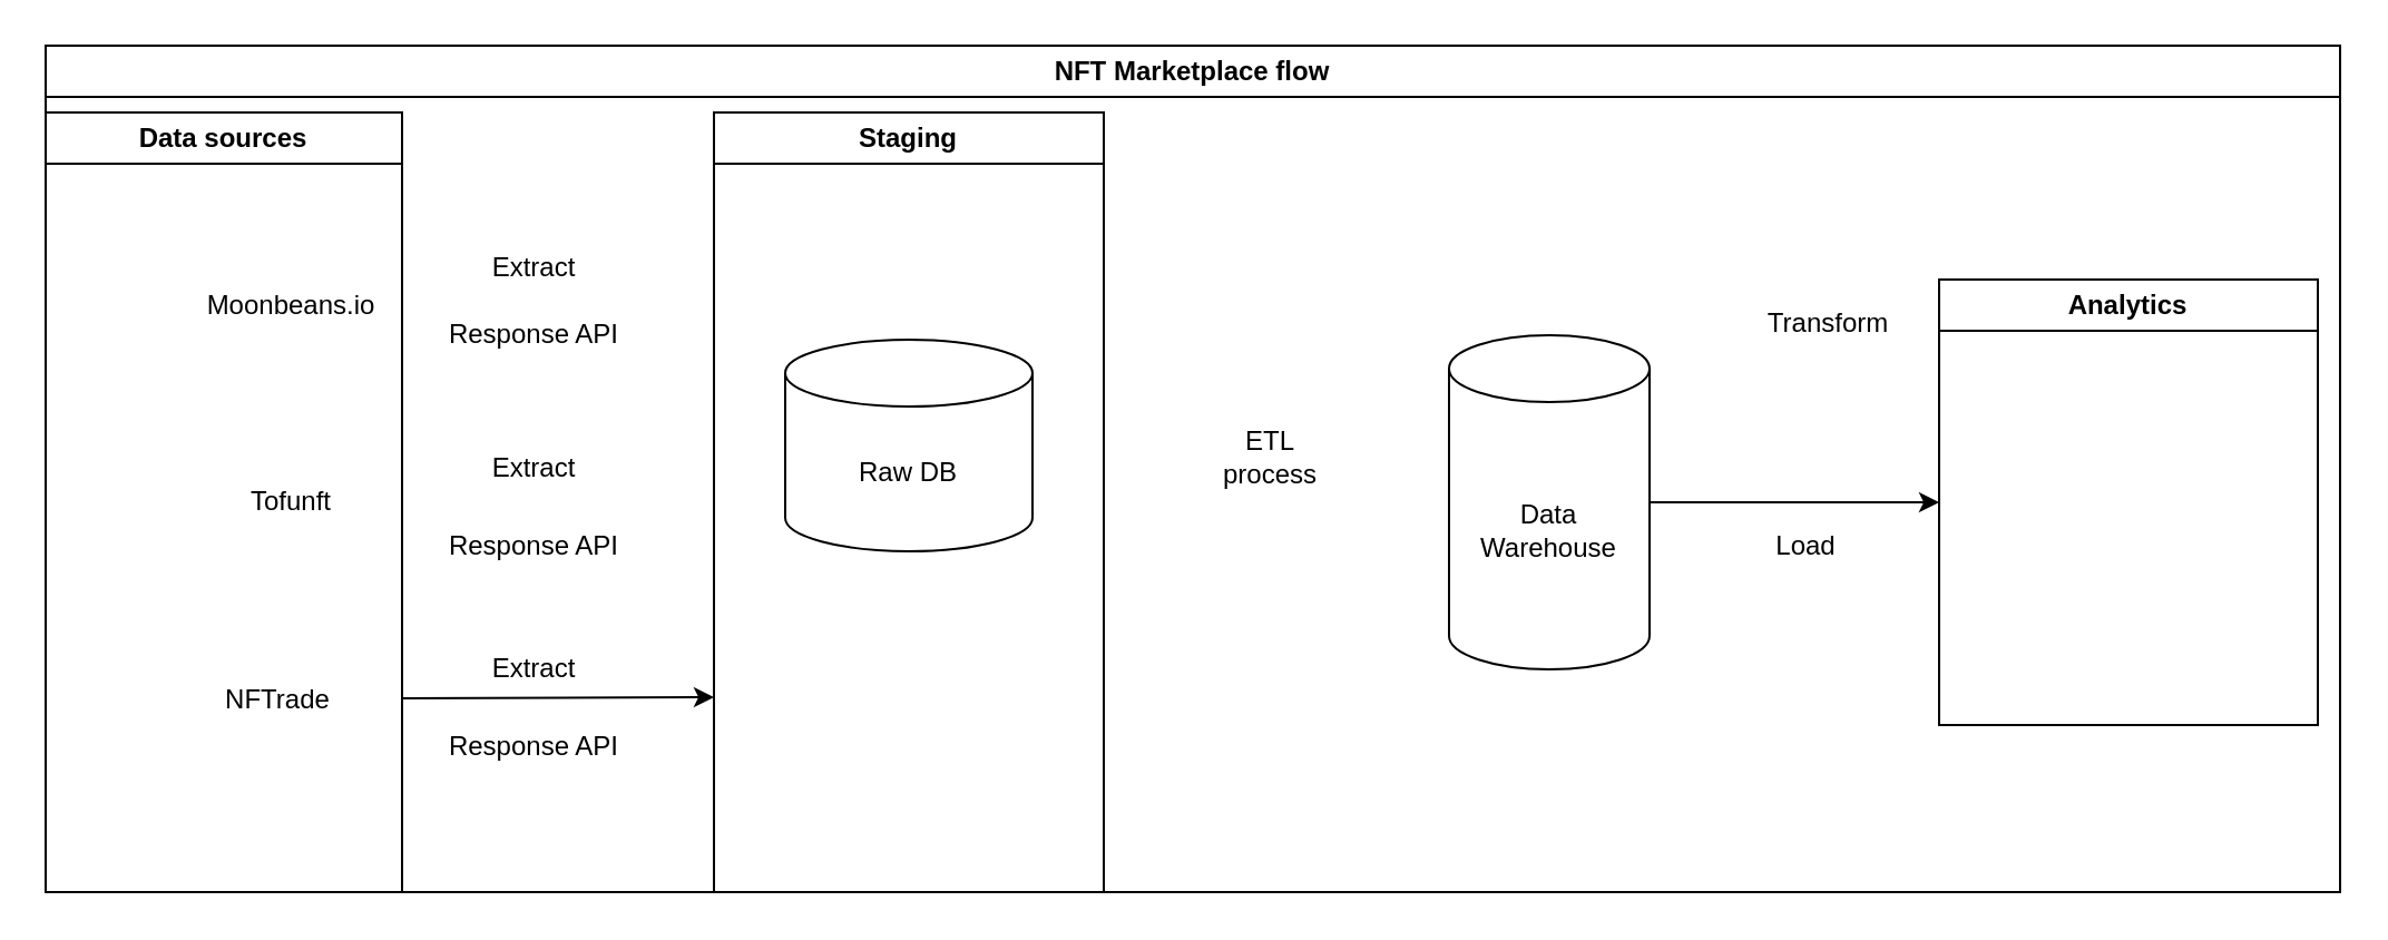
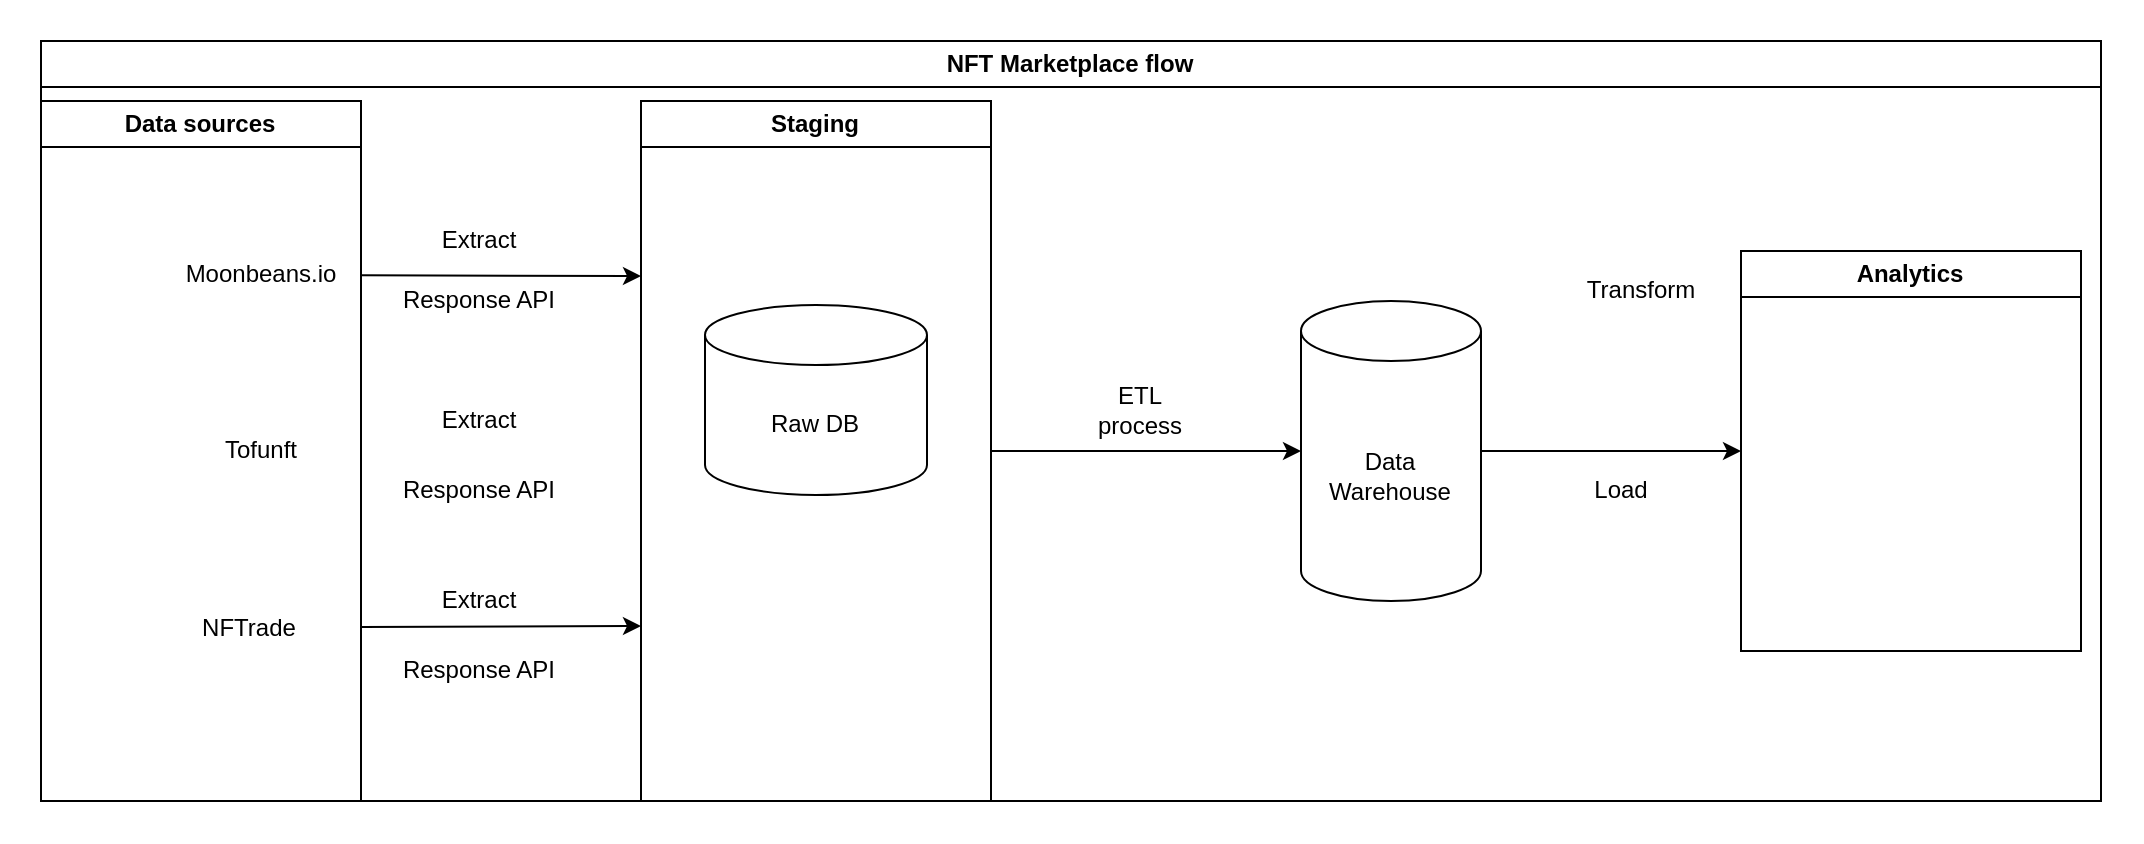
  <mxCell id="0" />
  <mxCell id="1" parent="0" />
  <mxCell id="2" value="NFT Marketplace flow" style="swimlane;whiteSpace=wrap;html=1;" parent="1" vertex="1"><mxGeometry width="1030" height="380" as="geometry" x="20" y="20" /></mxCell>
  <mxCell id="3" value="Data sources" style="swimlane;whiteSpace=wrap;html=1;" parent="2" vertex="1"><mxGeometry y="30" width="160" height="350" as="geometry" /></mxCell>
  <mxCell id="4" value="" style="shape=image;verticalLabelPosition=bottom;labelBackgroundColor=default;verticalAlign=top;aspect=fixed;imageAspect=0;image=https://moonbeans.io/images/logo/logo.png;" parent="3" vertex="1"><mxGeometry x="20" y="60" width="44.72" height="50" as="geometry" /></mxCell>
  <mxCell id="5" value="Moonbeans.io" style="text;html=1;align=center;verticalAlign=middle;resizable=0;points=[];autosize=1;strokeColor=none;fillColor=none;" parent="3" vertex="1"><mxGeometry x="60" y="72" width="100" height="30" as="geometry" /></mxCell>
  <mxCell id="6" value="" style="shape=image;verticalLabelPosition=bottom;labelBackgroundColor=default;verticalAlign=top;aspect=fixed;imageAspect=0;image=https://thecronicle.com/wp-content/uploads/2022/01/light_round.png;" parent="3" vertex="1"><mxGeometry x="20" y="148" width="50" height="50" as="geometry" /></mxCell>
  <mxCell id="7" value="Tofunft" style="text;html=1;align=center;verticalAlign=middle;resizable=0;points=[];autosize=1;strokeColor=none;fillColor=none;" parent="3" vertex="1"><mxGeometry x="80" y="160" width="60" height="30" as="geometry" /></mxCell>
  <mxCell id="8" value="" style="shape=image;verticalLabelPosition=bottom;labelBackgroundColor=default;verticalAlign=top;aspect=fixed;imageAspect=0;image=https://styles.redditmedia.com/t5_4mk0p1/styles/communityIcon_zfy3e4ecf1671.png;" parent="3" vertex="1"><mxGeometry x="20.68" y="239" width="49.32" height="50" as="geometry" /></mxCell>
  <mxCell id="9" value="NFTrade" style="text;html=1;align=center;verticalAlign=middle;resizable=0;points=[];autosize=1;strokeColor=none;fillColor=none;" parent="3" vertex="1"><mxGeometry x="69.32" y="249" width="70" height="30" as="geometry" /></mxCell>
  <mxCell id="10" value="Staging" style="swimlane;whiteSpace=wrap;html=1;" parent="2" vertex="1"><mxGeometry x="300" y="30" width="175" height="350" as="geometry" /></mxCell>
  <mxCell id="11" value="Raw DB" style="shape=cylinder3;whiteSpace=wrap;html=1;boundedLbl=1;backgroundOutline=1;size=15;" parent="10" vertex="1"><mxGeometry x="32" y="102" width="111" height="95" as="geometry" /></mxCell>
  <mxCell id="12" value="" style="shape=image;verticalLabelPosition=bottom;labelBackgroundColor=default;verticalAlign=top;aspect=fixed;imageAspect=0;image=https://upload.wikimedia.org/wikipedia/commons/thumb/2/29/Postgresql_elephant.svg/640px-Postgresql_elephant.svg.png;" parent="10" vertex="1"><mxGeometry x="67.63" y="260" width="39.74" height="41" as="geometry" /></mxCell>
+ <mxCell id="13" style="edgeStyle=none;html=1;entryX=0;entryY=0.25;entryDx=0;entryDy=0;" parent="2" source="5" target="10" edge="1"><mxGeometry relative="1" as="geometry" /></mxCell>
  <mxCell id="14" value="Extract" style="text;html=1;align=center;verticalAlign=middle;resizable=0;points=[];autosize=1;strokeColor=none;fillColor=none;" parent="2" vertex="1"><mxGeometry x="189" y="85" width="60" height="30" as="geometry" /></mxCell>
  <mxCell id="15" style="edgeStyle=none;html=1;entryX=0;entryY=0.75;entryDx=0;entryDy=0;" parent="2" target="10" edge="1"><mxGeometry relative="1" as="geometry"><mxPoint x="160" y="293" as="sourcePoint" /></mxGeometry></mxCell>
  <mxCell id="16" value="Response API" style="text;html=1;align=center;verticalAlign=middle;resizable=0;points=[];autosize=1;strokeColor=none;fillColor=none;" parent="2" vertex="1"><mxGeometry x="169" y="210" width="100" height="30" as="geometry" /></mxCell>
  <mxCell id="17" value="Response API" style="text;html=1;align=center;verticalAlign=middle;resizable=0;points=[];autosize=1;strokeColor=none;fillColor=none;" parent="2" vertex="1"><mxGeometry x="169" y="300" width="100" height="30" as="geometry" /></mxCell>
  <mxCell id="18" value="Response API" style="text;html=1;align=center;verticalAlign=middle;resizable=0;points=[];autosize=1;strokeColor=none;fillColor=none;" parent="2" vertex="1"><mxGeometry x="169" y="115" width="100" height="30" as="geometry" /></mxCell>
  <mxCell id="19" value="" style="shape=image;verticalLabelPosition=bottom;labelBackgroundColor=default;verticalAlign=top;aspect=fixed;imageAspect=0;image=https://o.remove.bg/downloads/58e9af4a-86fa-42e4-a72d-346ccbcf14ba/518-5188627_apache-airflow-documentation-airflow-documentation-apache-airflow-logo-removebg-preview.png;" parent="2" vertex="1"><mxGeometry x="249" y="90" width="22.37" height="20" as="geometry" /></mxCell>
  <mxCell id="20" value="ETL process" style="text;html=1;strokeColor=none;fillColor=none;align=center;verticalAlign=middle;whiteSpace=wrap;rounded=0;" parent="2" vertex="1"><mxGeometry x="520" y="170" width="60" height="30" as="geometry" /></mxCell>
  <mxCell id="21" value="" style="shape=image;verticalLabelPosition=bottom;labelBackgroundColor=default;verticalAlign=top;aspect=fixed;imageAspect=0;image=https://o.remove.bg/downloads/58e9af4a-86fa-42e4-a72d-346ccbcf14ba/518-5188627_apache-airflow-documentation-airflow-documentation-apache-airflow-logo-removebg-preview.png;" parent="2" vertex="1"><mxGeometry x="580" y="175" width="22.37" height="20" as="geometry" /></mxCell>
  <mxCell id="22" style="edgeStyle=none;html=1;exitX=1;exitY=0.5;exitDx=0;exitDy=0;exitPerimeter=0;entryX=0;entryY=0.5;entryDx=0;entryDy=0;" parent="2" source="23" target="25" edge="1"><mxGeometry relative="1" as="geometry" /></mxCell>
  <mxCell id="23" value="Data Warehouse" style="shape=cylinder3;whiteSpace=wrap;html=1;boundedLbl=1;backgroundOutline=1;size=15;" parent="2" vertex="1"><mxGeometry x="630" y="130" width="90" height="150" as="geometry" /></mxCell>
+ <mxCell id="24" style="edgeStyle=none;html=1;exitX=1;exitY=0.5;exitDx=0;exitDy=0;entryX=0;entryY=0.5;entryDx=0;entryDy=0;entryPerimeter=0;" parent="2" source="10" target="23" edge="1"><mxGeometry relative="1" as="geometry"><mxPoint x="619.0" y="205" as="targetPoint" /></mxGeometry></mxCell>
  <mxCell id="25" value="Analytics" style="swimlane;whiteSpace=wrap;html=1;" parent="2" vertex="1"><mxGeometry x="850" y="105" width="170" height="200" as="geometry" /></mxCell>
  <mxCell id="26" value="" style="shape=image;verticalLabelPosition=bottom;labelBackgroundColor=default;verticalAlign=top;aspect=fixed;imageAspect=0;image=https://www.nicepng.com/png/full/269-2693339_data-flowing-into-superset-superset-logo-apache-superset.png;" parent="25" vertex="1"><mxGeometry x="24.54" y="50" width="120.93" height="20" as="geometry" /></mxCell>
  <mxCell id="27" value="" style="shape=image;verticalLabelPosition=bottom;labelBackgroundColor=default;verticalAlign=top;aspect=fixed;imageAspect=0;image=https://pei.com/wp-content/uploads/2016/08/maxresdefaultreduced.jpg;" parent="25" vertex="1"><mxGeometry x="24.54" y="115" width="128.08" height="50" as="geometry" /></mxCell>
  <mxCell id="28" value="Load" style="text;html=1;align=center;verticalAlign=middle;resizable=0;points=[];autosize=1;strokeColor=none;fillColor=none;" parent="2" vertex="1"><mxGeometry x="765" y="210" width="50" height="30" as="geometry" /></mxCell>
  <mxCell id="29" value="Extract" style="text;html=1;align=center;verticalAlign=middle;resizable=0;points=[];autosize=1;strokeColor=none;fillColor=none;" parent="1" vertex="1"><mxGeometry x="209" y="195" width="60" height="30" as="geometry" /></mxCell>
  <mxCell id="30" value="Extract" style="text;html=1;align=center;verticalAlign=middle;resizable=0;points=[];autosize=1;strokeColor=none;fillColor=none;" parent="1" vertex="1"><mxGeometry x="209" y="285" width="60" height="30" as="geometry" /></mxCell>
  <mxCell id="31" value="" style="shape=image;verticalLabelPosition=bottom;labelBackgroundColor=default;verticalAlign=top;aspect=fixed;imageAspect=0;image=https://o.remove.bg/downloads/58e9af4a-86fa-42e4-a72d-346ccbcf14ba/518-5188627_apache-airflow-documentation-airflow-documentation-apache-airflow-logo-removebg-preview.png;" parent="1" vertex="1"><mxGeometry x="270" y="197" width="22.37" height="20" as="geometry" /></mxCell>
  <mxCell id="32" value="" style="shape=image;verticalLabelPosition=bottom;labelBackgroundColor=default;verticalAlign=top;aspect=fixed;imageAspect=0;image=https://o.remove.bg/downloads/58e9af4a-86fa-42e4-a72d-346ccbcf14ba/518-5188627_apache-airflow-documentation-airflow-documentation-apache-airflow-logo-removebg-preview.png;" parent="1" vertex="1"><mxGeometry x="270" y="289" width="22.37" height="20" as="geometry" /></mxCell>
  <mxCell id="33" value="" style="shape=image;verticalLabelPosition=bottom;labelBackgroundColor=default;verticalAlign=top;aspect=fixed;imageAspect=0;image=https://upload.wikimedia.org/wikipedia/commons/thumb/2/29/Postgresql_elephant.svg/640px-Postgresql_elephant.svg.png;" parent="1" vertex="1"><mxGeometry x="687.63" y="311" width="39.74" height="41" as="geometry" /></mxCell>
  <mxCell id="34" value="Transform" style="text;html=1;align=center;verticalAlign=middle;resizable=0;points=[];autosize=1;strokeColor=none;fillColor=none;" parent="1" vertex="1"><mxGeometry x="780" y="130" width="80" height="30" as="geometry" /></mxCell>
